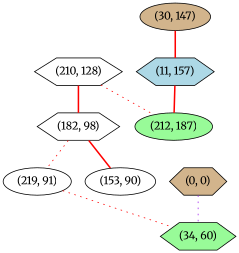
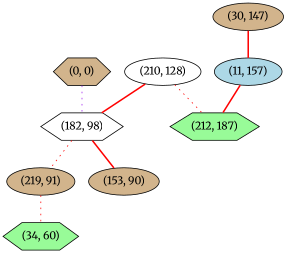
  graph {
    fontname=Merriweather
    node [fillcolor=tan fontname=Merriweather shape=hexagon style=filled]
    edge [color=red fontname=Merriweather style=bold weight=1]
-   "(210, 128)" [fillcolor=white]
+   "(210, 128)" [fillcolor=white shape=ellipse]
    "(182, 98)" [fillcolor=white]
-   "(212, 187)" [fillcolor=palegreen shape=ellipse]
-   "(219, 91)" [fillcolor=white shape=ellipse]
-   "(153, 90)" [fillcolor=white shape=ellipse]
+   "(212, 187)" [fillcolor=palegreen]
+   "(219, 91)" [shape=ellipse]
+   "(153, 90)" [shape=ellipse]
    n6 [fillcolor=palegreen label="(34, 60)"]
    n7 [label="(30, 147)" shape=ellipse]
-   "(11, 157)" [fillcolor=lightblue]
+   "(11, 157)" [fillcolor=lightblue shape=ellipse]
    "(0, 0)"
    "(210, 128)" -- "(182, 98)"
    "(210, 128)" -- "(212, 187)" [style=dotted]
    "(182, 98)" -- "(219, 91)" [style=dotted]
    "(182, 98)" -- "(153, 90)"
    "(219, 91)" -- n6 [style=dotted]
    n7 -- "(11, 157)"
    "(11, 157)" -- "(212, 187)"
-   "(0, 0)" -- n6 [color=purple style=dotted weight=4]
+   "(0, 0)" -- "(182, 98)" [color=purple style=dotted weight=4]
  }
